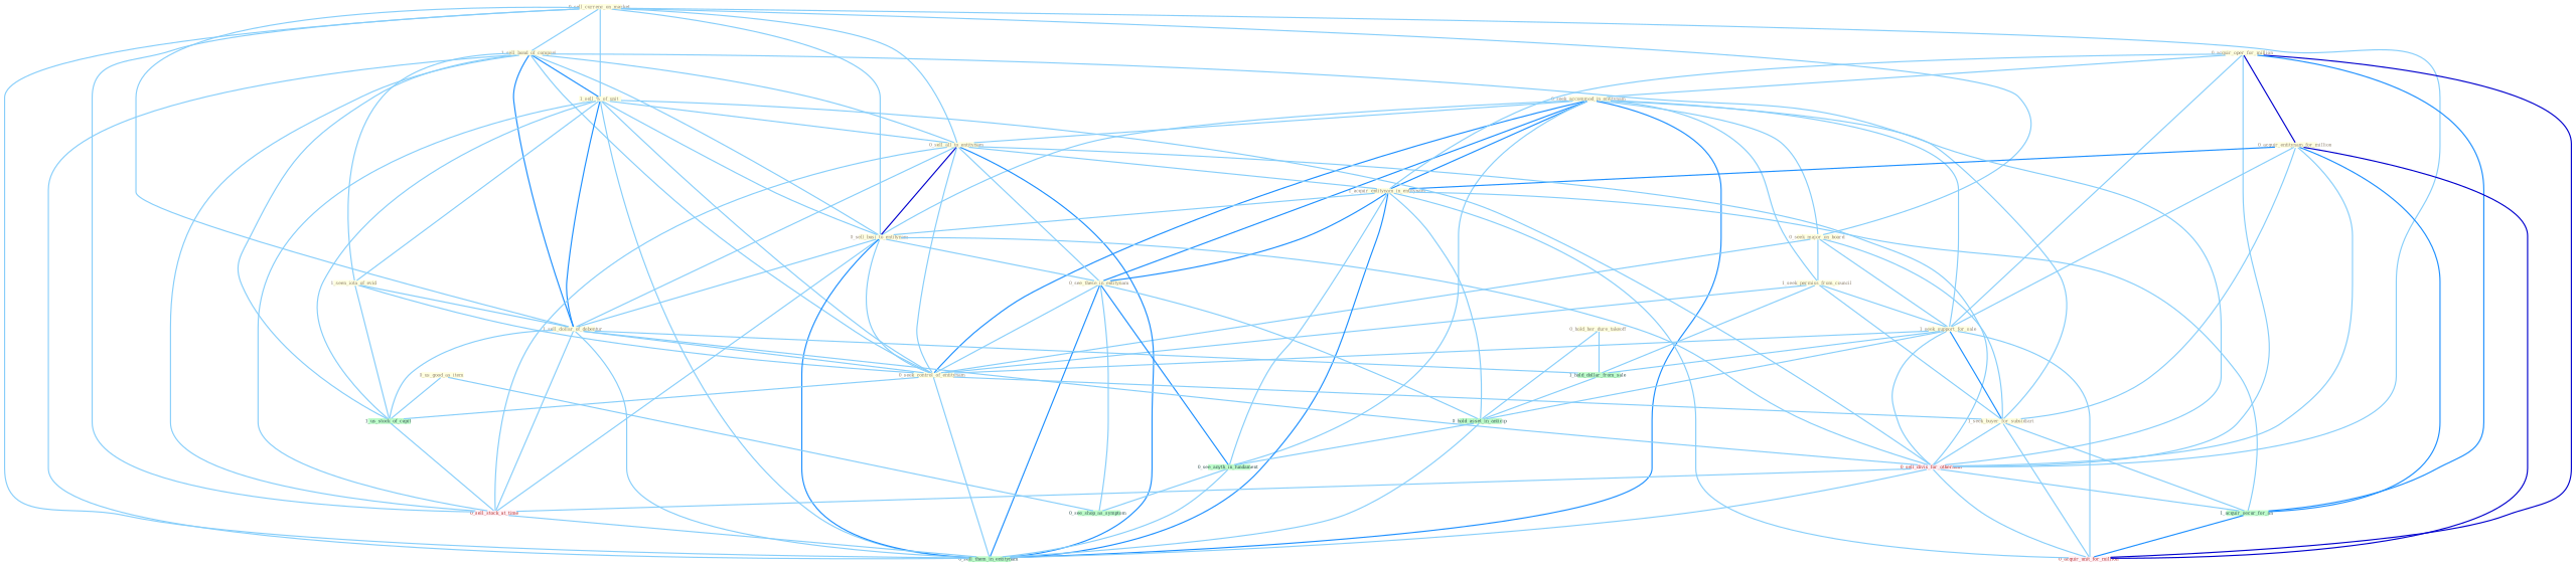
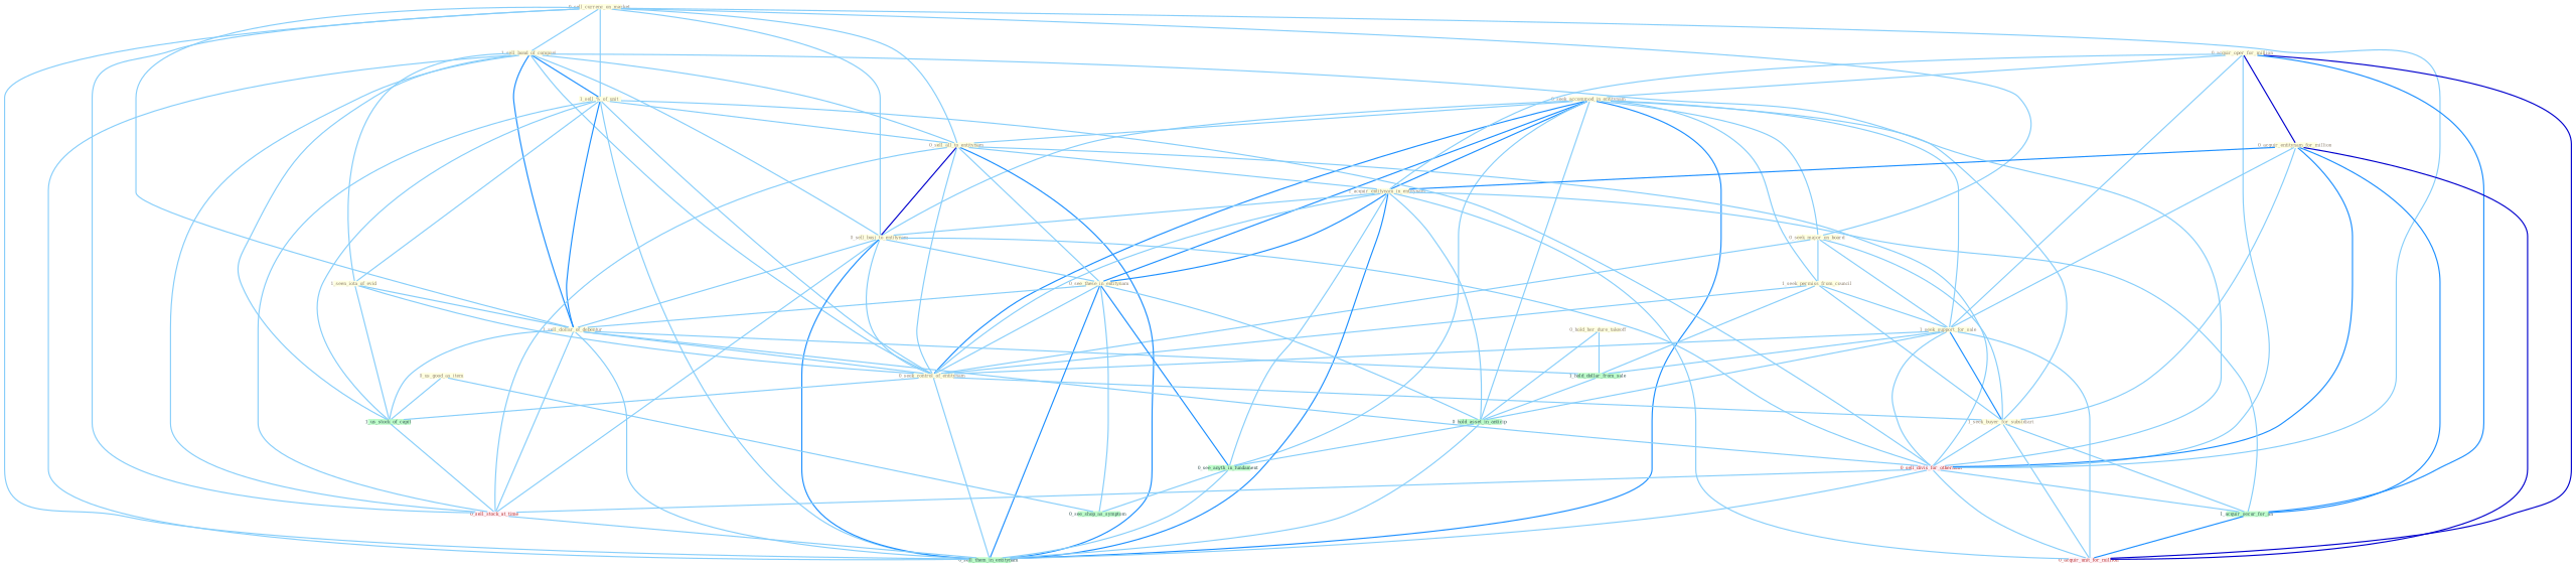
  graph {
    node [color="#ffffe0" fixedsize=true fontcolor="#8b7d6b" fontsize=4 shape=polygon style=filled]
    edge [color="#87cefa" w=1]
    "0_sell_currenc_on_market " [height=.06 width=.5]
    "0_seek_accommod_in_entitynam " [height=.06 width=.5]
    "0_seek_major_on_board " [height=.06 width=.5]
    "0_acquir_oper_for_million " [height=.06 width=.5]
    "1_seek_permiss_from_council " [height=.06 width=.5]
    "0_acquir_entitynam_for_million " [height=.06 width=.5]
    "1_sell_bond_of_compani " [height=.06 width=.5]
    "1_sell_%_of_unit " [height=.06 width=.5]
    "1_seen_iota_of_evid " [height=.06 width=.5]
    "0_hold_her_dure_takeoff " [height=.06 width=.5]
    "0_sell_all_to_entitynam " [height=.06 width=.5]
    "1_seek_support_for_sale " [height=.06 width=.5]
    "1_acquir_entitynam_in_entitynam " [height=.06 width=.5]
    "0_sell_busi_to_entitynam " [height=.06 width=.5]
    "0_see_these_in_entitynam " [height=.06 width=.5]
    "1_sell_dollar_of_debentur " [height=.06 width=.5]
    "0_us_good_as_item " [height=.06 width=.5]
    "0_seek_control_of_entitynam " [height=.06 width=.5]
    "1_seek_buyer_for_subsidiari " [height=.06 width=.5]
    "0_sell_divis_for_othernum " [color="#fff0f5" fontcolor="#b22222" height=.06 width=.5]
    "0_sell_stock_at_time " [color="#fff0f5" fontcolor="#b22222" height=.06 width=.5]
    "0_acquir_unit_for_million " [color="#fff0f5" fontcolor="#b22222" height=.06 width=.5]
    "0_sell_them_in_entitynam " [color="#BDFCC9" fontcolor="#2f4f4f" height=.06 width=.5]
    "0_hold_asset_in_anticip " [color="#BDFCC9" fontcolor="#2f4f4f" height=.06 width=.5]
    "0_see_anyth_in_fundament " [color="#BDFCC9" fontcolor="#2f4f4f" height=.06 width=.5]
    "1_acquir_secur_for_an " [color="#BDFCC9" fontcolor="#2f4f4f" height=.06 width=.5]
    "1_hold_dollar_from_sale " [color="#BDFCC9" fontcolor="#2f4f4f" height=.06 width=.5]
    "1_us_stock_of_capit " [color="#BDFCC9" fontcolor="#2f4f4f" height=.06 width=.5]
    "0_see_shop_as_symptom " [color="#BDFCC9" fontcolor="#2f4f4f" height=.06 width=.5]
    subgraph sub_1 {
      "0_sell_currenc_on_market "
      "0_seek_accommod_in_entitynam "
      "0_seek_major_on_board "
      "0_acquir_oper_for_million "
      "1_seek_permiss_from_council "
      "0_acquir_entitynam_for_million "
      "1_sell_bond_of_compani "
      "1_sell_%_of_unit "
      "1_seen_iota_of_evid "
      "0_hold_her_dure_takeoff "
      "0_sell_all_to_entitynam "
      "1_seek_support_for_sale "
      "1_acquir_entitynam_in_entitynam "
      "0_sell_busi_to_entitynam "
      "0_see_these_in_entitynam "
      "1_sell_dollar_of_debentur "
      "0_us_good_as_item "
      "0_seek_control_of_entitynam "
      "1_seek_buyer_for_subsidiari "
    }
    subgraph sub_2 {
      "0_sell_divis_for_othernum "
      "0_sell_stock_at_time "
      "0_acquir_unit_for_million "
    }
    "0_sell_currenc_on_market " -- "0_seek_major_on_board "
    "0_sell_currenc_on_market " -- "1_sell_bond_of_compani "
    "0_sell_currenc_on_market " -- "1_sell_%_of_unit "
    "0_sell_currenc_on_market " -- "0_sell_all_to_entitynam "
    "0_sell_currenc_on_market " -- "0_sell_busi_to_entitynam "
    "0_sell_currenc_on_market " -- "1_sell_dollar_of_debentur "
    "0_sell_currenc_on_market " -- "0_sell_divis_for_othernum "
    "0_sell_currenc_on_market " -- "0_sell_stock_at_time "
    "0_sell_currenc_on_market " -- "0_sell_them_in_entitynam "
    "0_seek_accommod_in_entitynam " -- "0_seek_major_on_board "
    "0_seek_accommod_in_entitynam " -- "1_seek_permiss_from_council "
    "0_seek_accommod_in_entitynam " -- "0_sell_all_to_entitynam "
    "0_seek_accommod_in_entitynam " -- "1_seek_support_for_sale "
    "0_seek_accommod_in_entitynam " -- "1_acquir_entitynam_in_entitynam " [color="#1e90ff" w=2]
    "0_seek_accommod_in_entitynam " -- "0_sell_busi_to_entitynam "
    "0_seek_accommod_in_entitynam " -- "0_see_these_in_entitynam " [color="#1e90ff" w=2]
    "0_seek_accommod_in_entitynam " -- "0_seek_control_of_entitynam " [color="#1e90ff" w=2]
    "0_seek_accommod_in_entitynam " -- "1_seek_buyer_for_subsidiari "
    "0_seek_accommod_in_entitynam " -- "0_sell_them_in_entitynam " [color="#1e90ff" w=2]
+   "0_seek_accommod_in_entitynam " -- "0_hold_asset_in_anticip "
    "0_seek_accommod_in_entitynam " -- "0_see_anyth_in_fundament "
    "0_seek_major_on_board " -- "1_seek_permiss_from_council "
    "0_seek_major_on_board " -- "1_seek_support_for_sale "
    "0_seek_major_on_board " -- "0_seek_control_of_entitynam "
    "0_seek_major_on_board " -- "1_seek_buyer_for_subsidiari "
    "0_acquir_oper_for_million " -- "0_seek_accommod_in_entitynam "
    "0_acquir_oper_for_million " -- "0_acquir_entitynam_for_million " [color="#0000cd" w=3]
    "0_acquir_oper_for_million " -- "1_seek_support_for_sale "
    "0_acquir_oper_for_million " -- "1_acquir_entitynam_in_entitynam "
    "0_acquir_oper_for_million " -- "0_sell_divis_for_othernum "
    "0_acquir_oper_for_million " -- "0_acquir_unit_for_million " [color="#0000cd" w=3]
    "0_acquir_oper_for_million " -- "1_acquir_secur_for_an " [color="#1e90ff" w=2]
    "1_seek_permiss_from_council " -- "1_seek_support_for_sale "
    "1_seek_permiss_from_council " -- "0_seek_control_of_entitynam "
    "1_seek_permiss_from_council " -- "1_seek_buyer_for_subsidiari "
    "1_seek_permiss_from_council " -- "1_hold_dollar_from_sale "
    "0_acquir_entitynam_for_million " -- "1_seek_support_for_sale "
    "0_acquir_entitynam_for_million " -- "1_acquir_entitynam_in_entitynam " [color="#1e90ff" w=2]
    "0_acquir_entitynam_for_million " -- "1_seek_buyer_for_subsidiari "
-   "0_acquir_entitynam_for_million " -- "0_sell_divis_for_othernum "
+   "0_acquir_entitynam_for_million " -- "0_sell_divis_for_othernum " [color="#1e90ff"]
    "0_acquir_entitynam_for_million " -- "0_acquir_unit_for_million " [color="#0000cd" w=3]
    "0_acquir_entitynam_for_million " -- "1_acquir_secur_for_an " [color="#1e90ff" w=2]
    "1_sell_bond_of_compani " -- "1_sell_%_of_unit " [color="#1e90ff" w=2]
    "1_sell_bond_of_compani " -- "1_seen_iota_of_evid "
    "1_sell_bond_of_compani " -- "0_sell_all_to_entitynam "
    "1_sell_bond_of_compani " -- "0_sell_busi_to_entitynam "
    "1_sell_bond_of_compani " -- "1_sell_dollar_of_debentur " [color="#1e90ff" w=2]
    "1_sell_bond_of_compani " -- "0_seek_control_of_entitynam "
    "1_sell_bond_of_compani " -- "0_sell_divis_for_othernum "
    "1_sell_bond_of_compani " -- "0_sell_stock_at_time "
    "1_sell_bond_of_compani " -- "0_sell_them_in_entitynam "
    "1_sell_bond_of_compani " -- "1_us_stock_of_capit "
    "1_sell_%_of_unit " -- "1_seen_iota_of_evid "
    "1_sell_%_of_unit " -- "0_sell_all_to_entitynam "
-   "1_sell_%_of_unit " -- "0_sell_busi_to_entitynam "
    "1_sell_%_of_unit " -- "1_sell_dollar_of_debentur " [color="#1e90ff" w=2]
    "1_sell_%_of_unit " -- "0_seek_control_of_entitynam "
    "1_sell_%_of_unit " -- "0_sell_divis_for_othernum "
    "1_sell_%_of_unit " -- "0_sell_stock_at_time "
    "1_sell_%_of_unit " -- "0_sell_them_in_entitynam "
    "1_sell_%_of_unit " -- "1_us_stock_of_capit "
    "1_seen_iota_of_evid " -- "1_sell_dollar_of_debentur "
    "1_seen_iota_of_evid " -- "0_seek_control_of_entitynam "
    "1_seen_iota_of_evid " -- "1_us_stock_of_capit "
    "0_hold_her_dure_takeoff " -- "0_hold_asset_in_anticip "
    "0_hold_her_dure_takeoff " -- "1_hold_dollar_from_sale "
    "0_sell_all_to_entitynam " -- "1_acquir_entitynam_in_entitynam "
    "0_sell_all_to_entitynam " -- "0_sell_busi_to_entitynam " [color="#0000cd" w=3]
    "0_sell_all_to_entitynam " -- "0_see_these_in_entitynam "
-   "0_sell_all_to_entitynam " -- "1_sell_dollar_of_debentur "
+   "0_see_these_in_entitynam " -- "1_sell_dollar_of_debentur "
    "0_sell_all_to_entitynam " -- "0_seek_control_of_entitynam "
    "0_sell_all_to_entitynam " -- "0_sell_divis_for_othernum "
    "0_sell_all_to_entitynam " -- "0_sell_stock_at_time "
    "0_sell_all_to_entitynam " -- "0_sell_them_in_entitynam " [color="#1e90ff" w=2]
    "1_seek_support_for_sale " -- "0_seek_control_of_entitynam "
    "1_seek_support_for_sale " -- "1_seek_buyer_for_subsidiari " [color="#1e90ff" w=2]
    "1_seek_support_for_sale " -- "0_sell_divis_for_othernum "
    "1_seek_support_for_sale " -- "0_acquir_unit_for_million "
    "1_seek_support_for_sale " -- "0_hold_asset_in_anticip "
    "1_seek_support_for_sale " -- "1_hold_dollar_from_sale "
    "1_acquir_entitynam_in_entitynam " -- "0_sell_busi_to_entitynam "
    "1_acquir_entitynam_in_entitynam " -- "0_see_these_in_entitynam " [color="#1e90ff" w=2]
+   "1_acquir_entitynam_in_entitynam " -- "0_seek_control_of_entitynam "
    "1_acquir_entitynam_in_entitynam " -- "0_acquir_unit_for_million "
    "1_acquir_entitynam_in_entitynam " -- "0_sell_them_in_entitynam " [color="#1e90ff" w=2]
    "1_acquir_entitynam_in_entitynam " -- "0_hold_asset_in_anticip "
    "1_acquir_entitynam_in_entitynam " -- "0_see_anyth_in_fundament "
    "1_acquir_entitynam_in_entitynam " -- "1_acquir_secur_for_an "
    "0_sell_busi_to_entitynam " -- "0_see_these_in_entitynam "
    "0_sell_busi_to_entitynam " -- "1_sell_dollar_of_debentur "
    "0_sell_busi_to_entitynam " -- "0_seek_control_of_entitynam "
    "0_sell_busi_to_entitynam " -- "0_sell_divis_for_othernum "
    "0_sell_busi_to_entitynam " -- "0_sell_stock_at_time "
    "0_sell_busi_to_entitynam " -- "0_sell_them_in_entitynam " [color="#1e90ff" w=2]
    "0_see_these_in_entitynam " -- "0_seek_control_of_entitynam "
    "0_see_these_in_entitynam " -- "0_sell_them_in_entitynam " [color="#1e90ff" w=2]
    "0_see_these_in_entitynam " -- "0_hold_asset_in_anticip "
    "0_see_these_in_entitynam " -- "0_see_anyth_in_fundament " [color="#1e90ff" w=2]
    "0_see_these_in_entitynam " -- "0_see_shop_as_symptom "
    "1_sell_dollar_of_debentur " -- "0_seek_control_of_entitynam "
    "1_sell_dollar_of_debentur " -- "0_sell_divis_for_othernum "
    "1_sell_dollar_of_debentur " -- "0_sell_stock_at_time "
    "1_sell_dollar_of_debentur " -- "0_sell_them_in_entitynam "
    "1_sell_dollar_of_debentur " -- "1_hold_dollar_from_sale "
    "1_sell_dollar_of_debentur " -- "1_us_stock_of_capit "
    "0_us_good_as_item " -- "1_us_stock_of_capit "
    "0_us_good_as_item " -- "0_see_shop_as_symptom "
    "0_seek_control_of_entitynam " -- "1_seek_buyer_for_subsidiari "
    "0_seek_control_of_entitynam " -- "0_sell_them_in_entitynam "
    "0_seek_control_of_entitynam " -- "1_us_stock_of_capit "
    "1_seek_buyer_for_subsidiari " -- "0_sell_divis_for_othernum "
    "1_seek_buyer_for_subsidiari " -- "0_acquir_unit_for_million "
    "1_seek_buyer_for_subsidiari " -- "1_acquir_secur_for_an "
    "0_sell_divis_for_othernum " -- "0_sell_stock_at_time "
    "0_sell_divis_for_othernum " -- "0_acquir_unit_for_million "
    "0_sell_divis_for_othernum " -- "0_sell_them_in_entitynam "
    "0_sell_divis_for_othernum " -- "1_acquir_secur_for_an "
    "0_sell_stock_at_time " -- "0_sell_them_in_entitynam "
    "0_hold_asset_in_anticip " -- "0_sell_them_in_entitynam "
    "0_hold_asset_in_anticip " -- "0_see_anyth_in_fundament "
    "0_see_anyth_in_fundament " -- "0_sell_them_in_entitynam "
    "0_see_anyth_in_fundament " -- "0_see_shop_as_symptom "
    "1_acquir_secur_for_an " -- "0_acquir_unit_for_million " [color="#1e90ff" w=2]
    "1_hold_dollar_from_sale " -- "0_hold_asset_in_anticip "
    "1_us_stock_of_capit " -- "0_sell_stock_at_time "
  }
